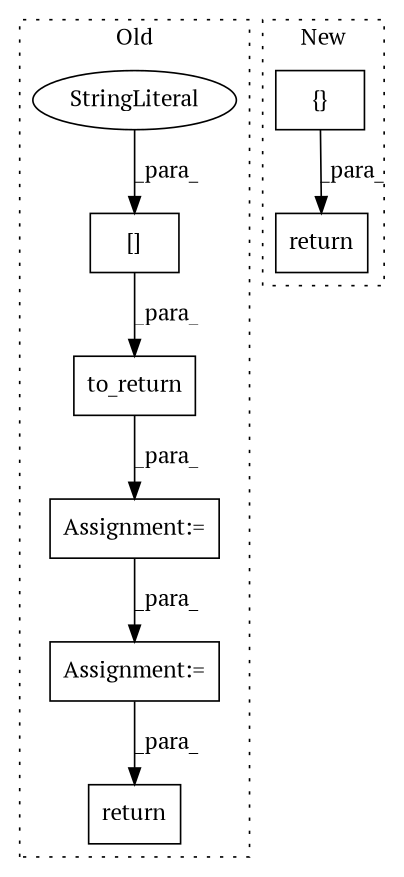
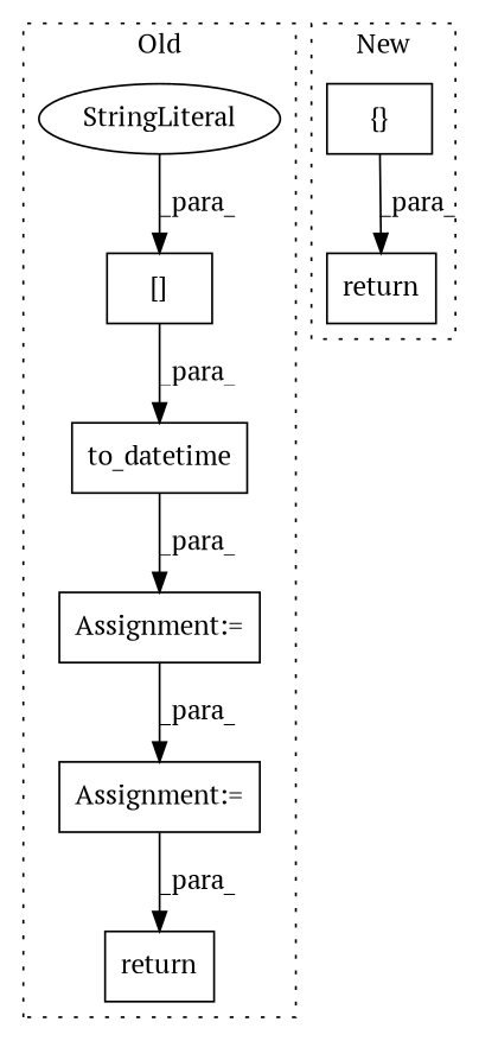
  digraph {
    fontname="PT Serif"
    node [a=7 l=1 shape=box fontname="PT Serif"]
    edge [fontname="PT Serif"]
-   n1 [a=32 l="12,1" label=to_return s="3018,3042"]
+   n1 [a=32 l="12,1" label=to_datetime s="3018,3042"]
    n2 [label="Assignment:=" s=3010]
    n3 [a=2 l="5,1" label="[]" s="3030,3041"]
    n4 [a=45 l=6 label=StringLiteral s=3035 shape=ellipse]
    n5 [label="Assignment:=" s=3108]
    n6 [a=41 l=7 label=return s=3949]
    n7 [a=4 l="1,1" label="{}" s="2826,3218"]
    n8 [a=41 l=7 label=return s=3775]
    subgraph cluster_1 {
      label=Old
      style=dotted
      n1
      n2
      n3
      n4
      n5
      n6
    }
    subgraph cluster_2 {
      label=New
      style=dotted
      n7
      n8
    }
    n1 -> n2 [label=_para_]
    n2 -> n5 [label=_para_]
    n3 -> n1 [label=_para_]
    n4 -> n3 [label=_para_]
    n5 -> n6 [label=_para_]
    n7 -> n8 [label=_para_]
  }
